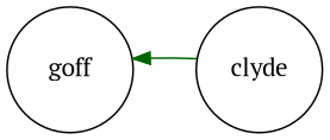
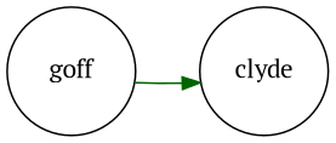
  digraph {
    rankdir=LR
    fontname="PT Serif"
    node [fillcolor=white fixedsize=true shape=circle style=filled fontname="PT Serif"]
    goff [height=1 width=1]
    clyde [height=1 width=1]
-   clyde -> goff [arrowhead=normal color=darkgreen penwidth=1 fontname="PT Serif"]
+   goff -> clyde [arrowhead=normal color=darkgreen penwidth=1 fontname="PT Serif"]
  }
